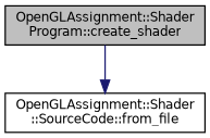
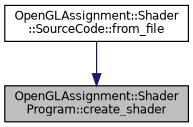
  digraph {
    rankdir=TB
    node [color=black fontname=Helvetica fontsize=10 shape=record style=filled]
    n1 [fillcolor=grey75 fontcolor=black height=0.2 label="OpenGLAssignment::Shader\lProgram::create_shader" width=0.4]
    n2 [fillcolor=white height=0.2 label="OpenGLAssignment::Shader\l::SourceCode::from_file" width=0.4]
-   n1 -> n2 [color=midnightblue fontname=Helvetica fontsize=10 labelfontname=Helvetica labelfontsize=10 style=solid]
+   n2 -> n1 [color=midnightblue fontname=Helvetica fontsize=10 labelfontname=Helvetica labelfontsize=10 style=solid]
  }
